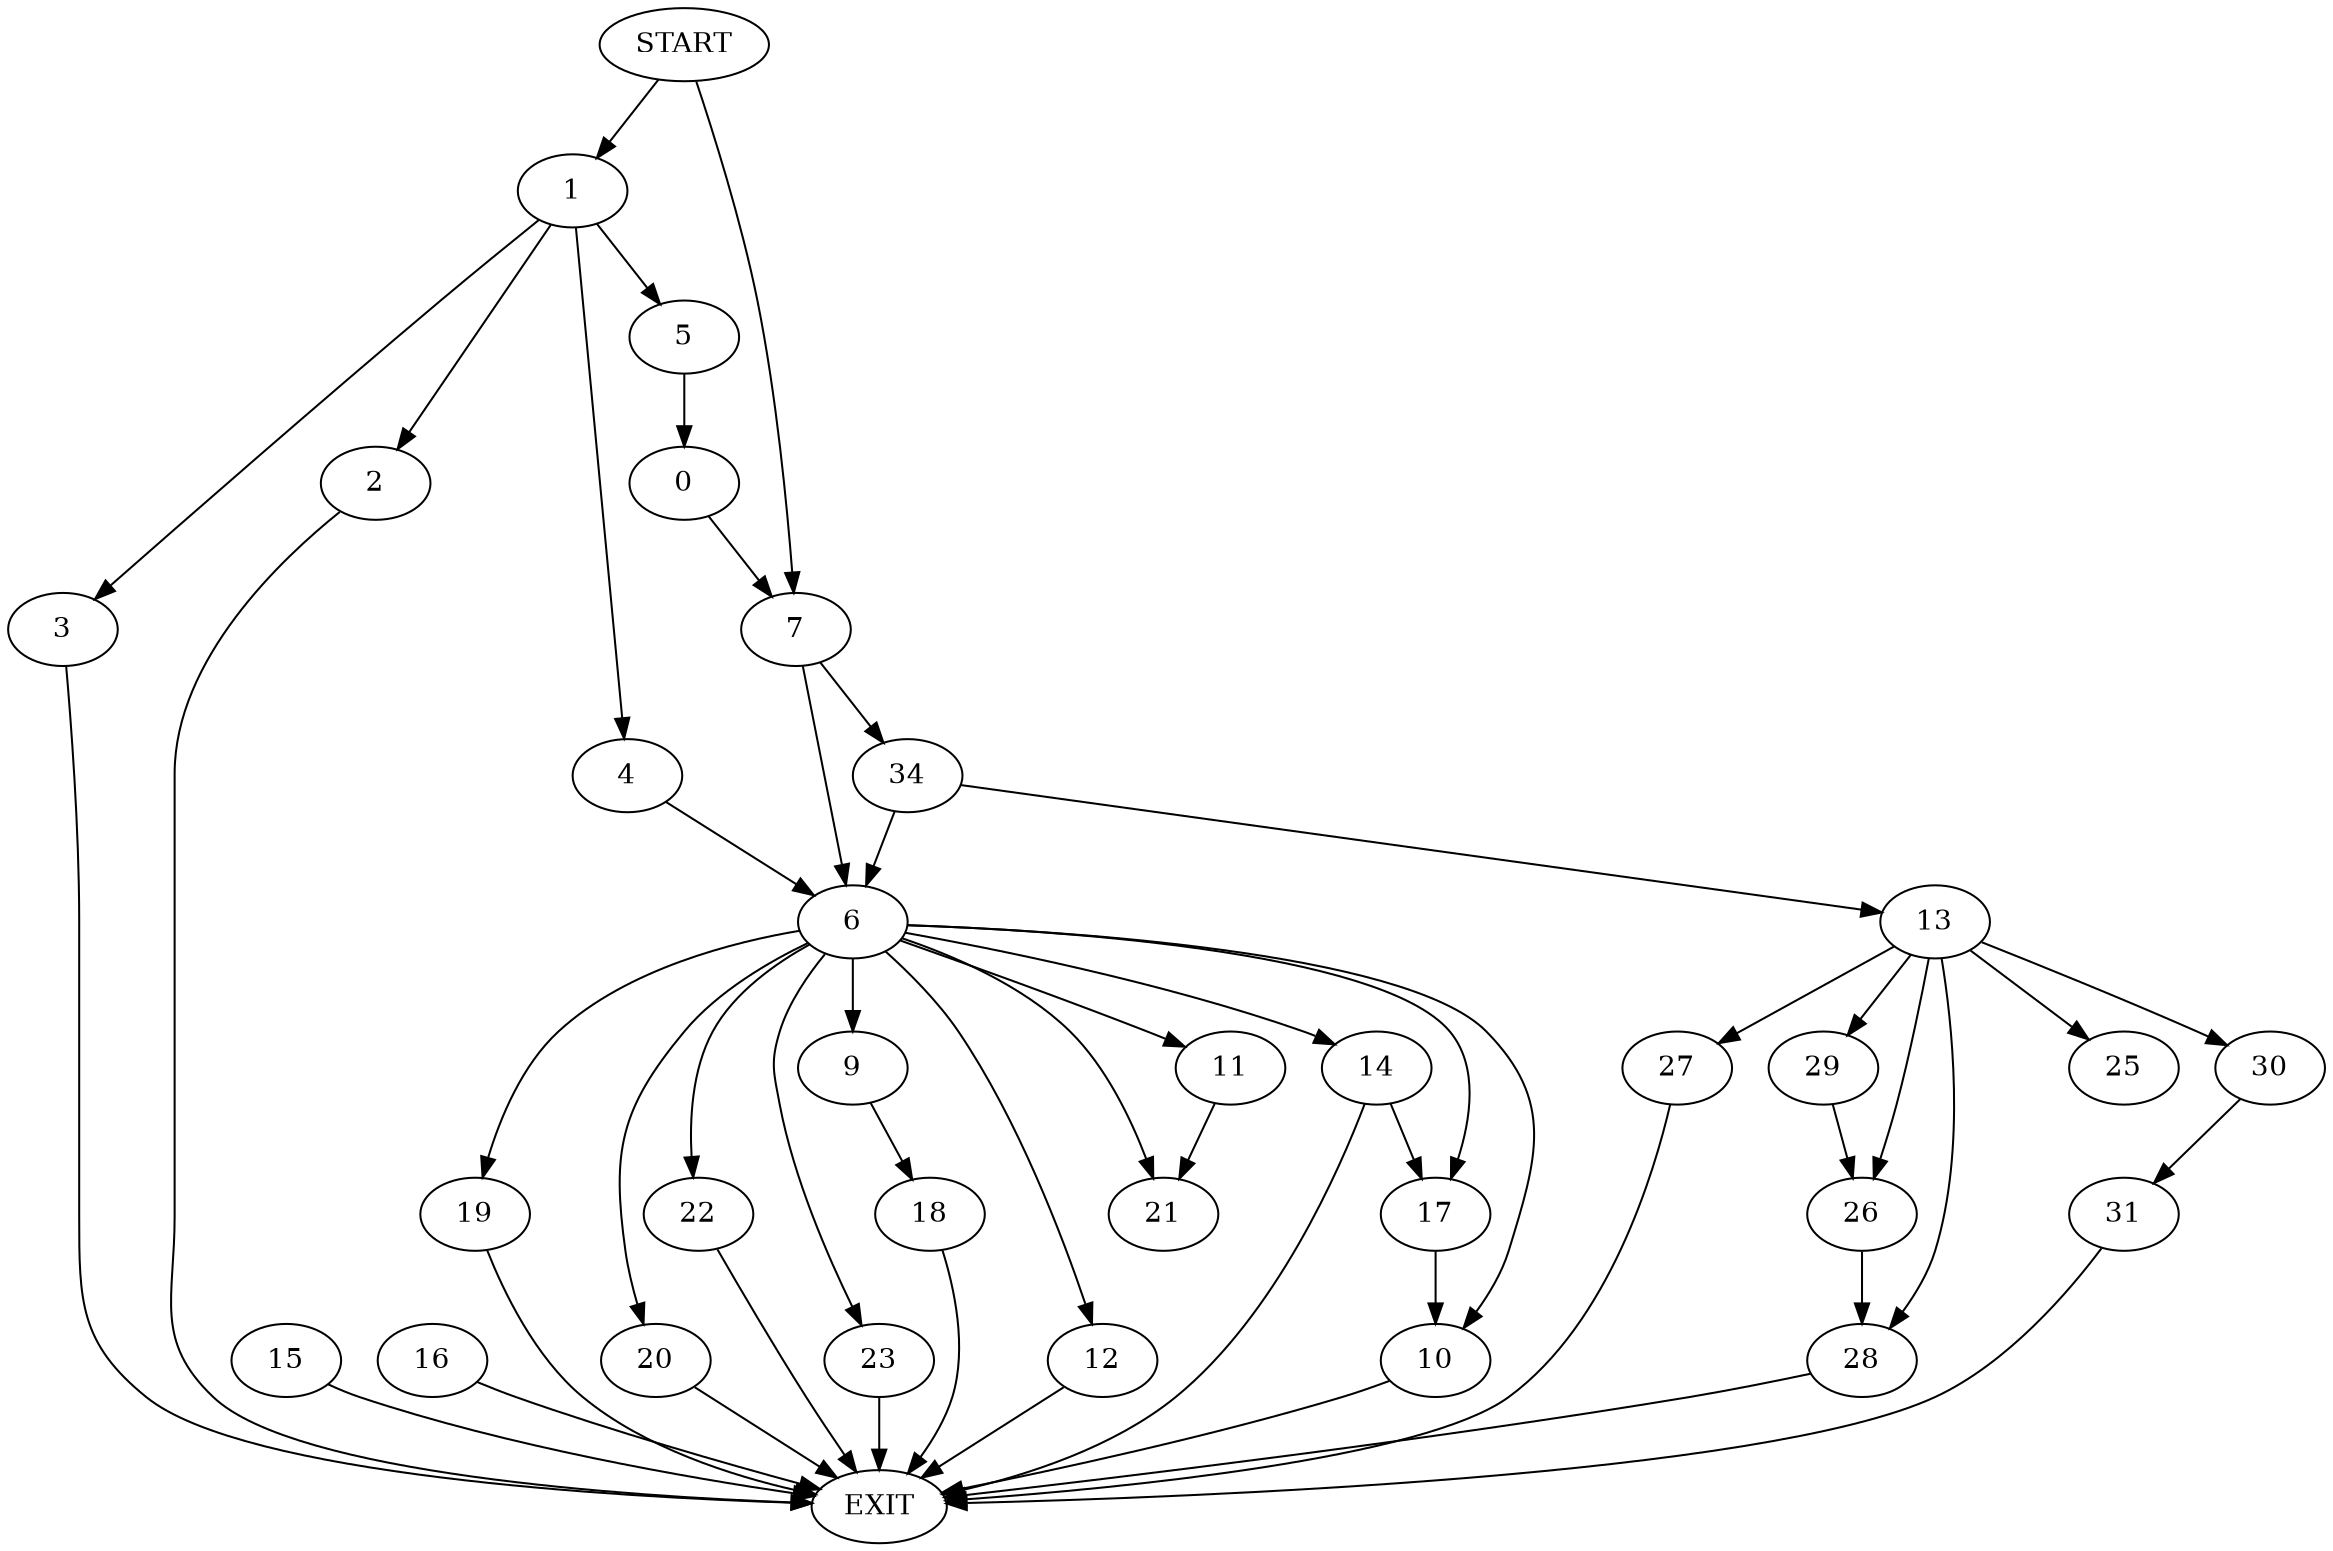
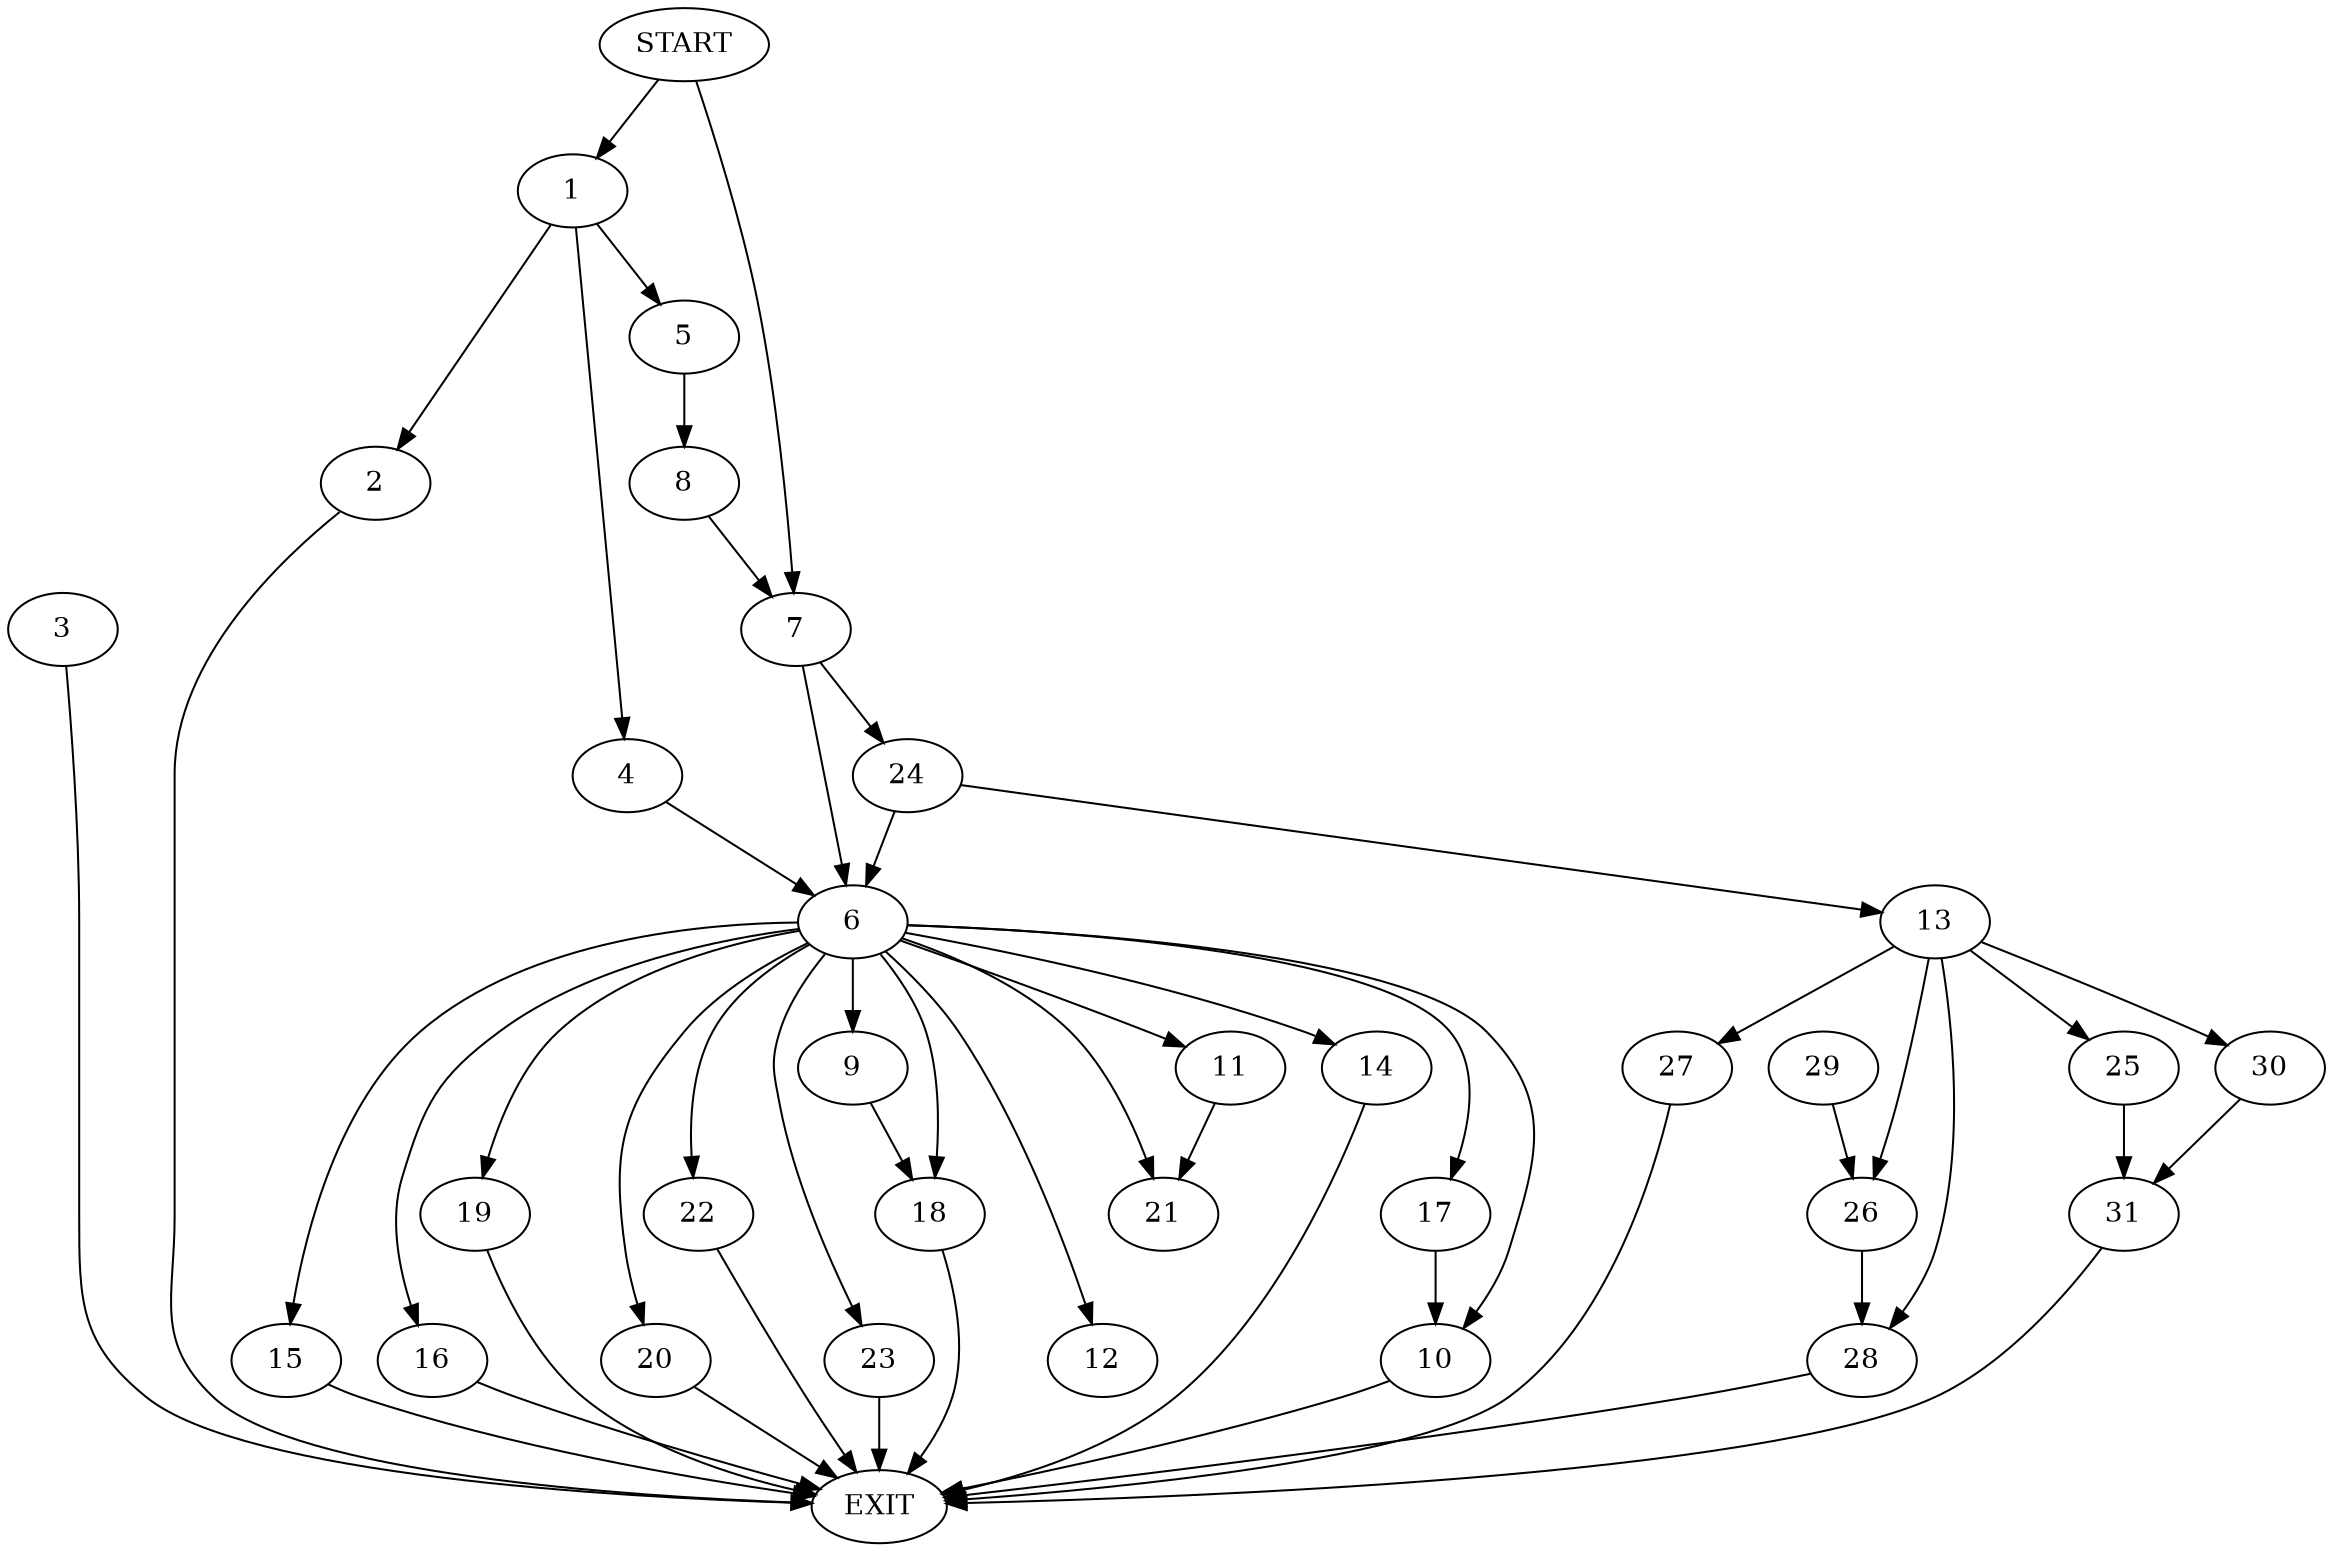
  digraph {
    n1 [label=START]
    1
    7
    2
    3
    4
    5
    n8 [label=EXIT]
    6
-   8 [label=0]
+   8
    9
    10
    11
    12
    14
    15
    16
    17
    18
    19
    20
    21
    22
    23
-   24 [label=34]
+   24
    13
    25
    26
    27
    28
    29
    30
    31
    n1 -> 1
    n1 -> 7
    1 -> 2
-   1 -> 3
    1 -> 4
    1 -> 5
    7 -> 6
    7 -> 24
    2 -> n8
    3 -> n8
    4 -> 6
    5 -> 8
    6 -> 9
    6 -> 10
    6 -> 11
    6 -> 12
    6 -> 14
+   6 -> 15
+   6 -> 16
    6 -> 17
+   6 -> 18
    6 -> 19
    6 -> 20
    6 -> 21
    6 -> 22
    6 -> 23
    8 -> 7
    9 -> 18
    10 -> n8
    11 -> 21
-   12 -> n8
    14 -> n8
-   14 -> 17
    15 -> n8
    16 -> n8
    17 -> 10
    18 -> n8
    19 -> n8
    20 -> n8
    22 -> n8
    23 -> n8
    24 -> 6
    24 -> 13
    13 -> 25
    13 -> 26
    13 -> 27
    13 -> 28
-   13 -> 29
    13 -> 30
+   25 -> 31
    26 -> 28
    27 -> n8
    28 -> n8
    29 -> 26
    30 -> 31
    31 -> n8
  }
